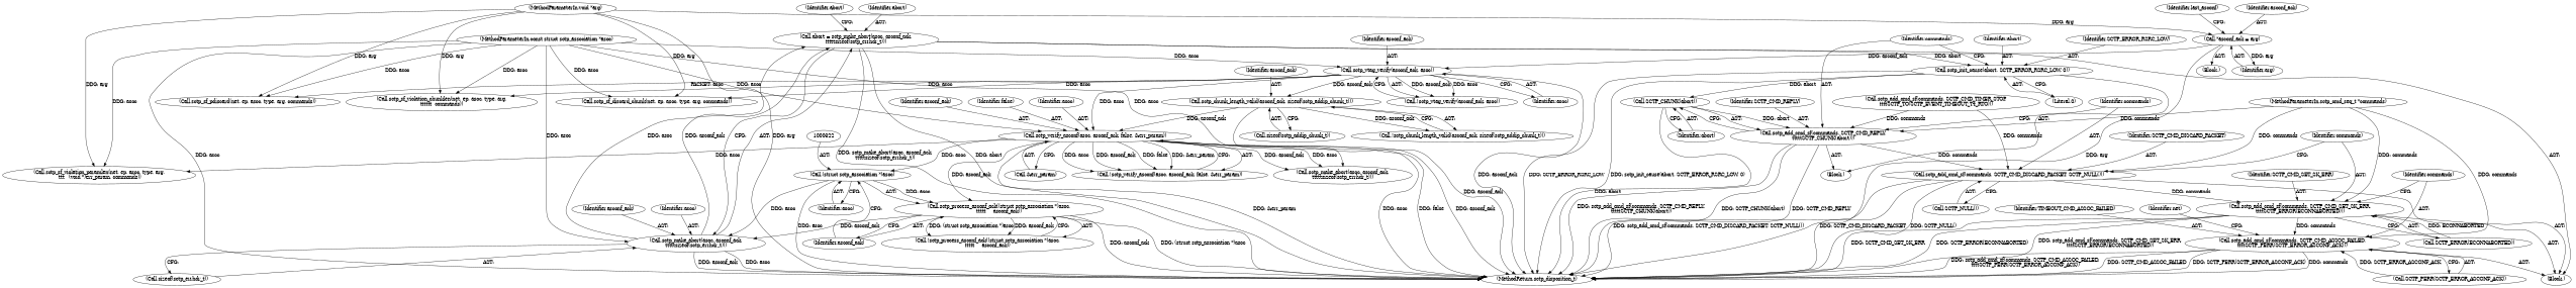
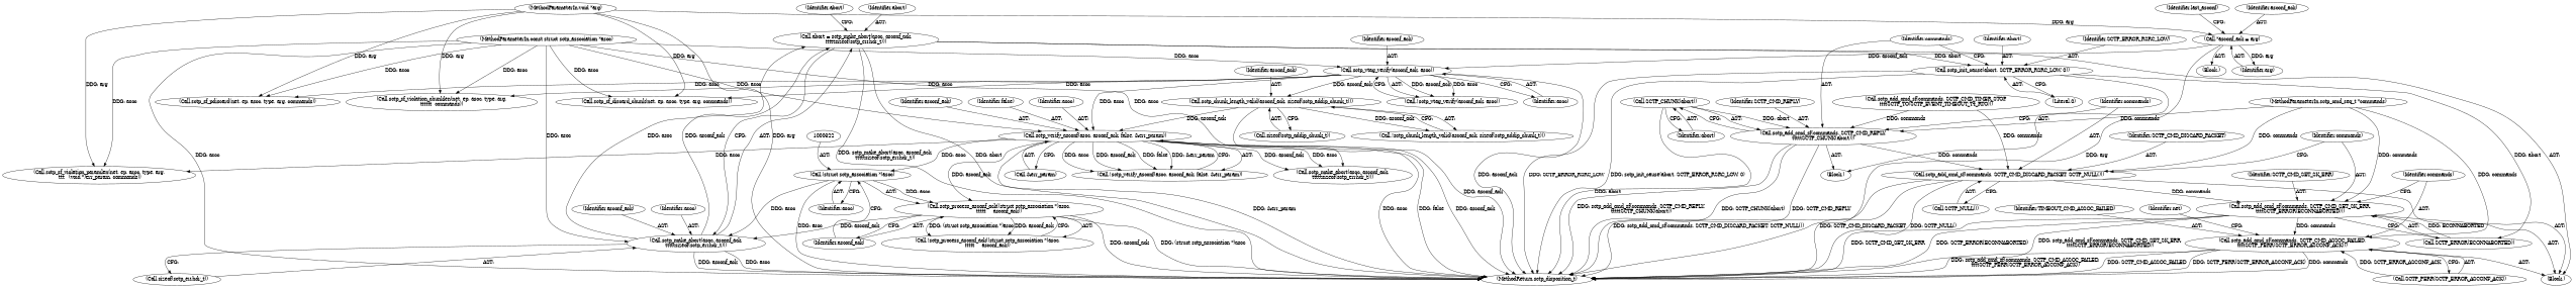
  digraph {
    n1 [label="(Call,sctp_init_cause(abort, SCTP_ERROR_RSRC_LOW, 0))"]
    n2 [label="(Call,SCTP_CHUNK(abort))"]
    n3 [label="(Literal,0)"]
    n4 [label="(MethodReturn,sctp_disposition_t)"]
    n5 [label="(Block,)"]
    n6 [label="(Call,sctp_add_cmd_sf(commands, SCTP_CMD_REPLY,\n\t\t\t\t\tSCTP_CHUNK(abort)))"]
    n7 [label="(Identifier,abort)"]
    n8 [label="(Call,abort = sctp_make_abort(asoc, asconf_ack,\n\t\t\t\t\tsizeof(sctp_errhdr_t)))"]
    n9 [label="(Call,sctp_make_abort(asoc, asconf_ack,\n\t\t\t\t\tsizeof(sctp_errhdr_t)))"]
    n10 [label="(Block,)"]
    n11 [label="(Call,sizeof(sctp_errhdr_t))"]
    n12 [label="(Call,(struct sctp_association *)asoc)"]
    n13 [label="(Call,sctp_process_asconf_ack((struct sctp_association *)asoc,\n\t\t\t\t\t     asconf_ack))"]
    n14 [label="(Identifier,asoc)"]
    n15 [label="(Call,!sctp_process_asconf_ack((struct sctp_association *)asoc,\n\t\t\t\t\t     asconf_ack))"]
    n16 [label="(Identifier,asconf_ack)"]
    n17 [label="(Call,sctp_verify_asconf(asoc, asconf_ack, false, &err_param))"]
    n18 [label="(Call,&err_param)"]
    n19 [label="(Call,!sctp_verify_asconf(asoc, asconf_ack, false, &err_param))"]
    n20 [label="(Call,sctp_make_abort(asoc, asconf_ack,\n\t\t\t\t\tsizeof(sctp_errhdr_t)))"]
    n21 [label="(Call,sctp_sf_violation_paramlen(net, ep, asoc, type, arg,\n \t\t\t   (void *)err_param, commands))"]
    n22 [label="(Call,sctp_vtag_verify(asconf_ack, asoc))"]
    n23 [label="(Call,sctp_chunk_length_valid(asconf_ack, sizeof(sctp_addip_chunk_t)))"]
    n24 [label="(Call,sctp_sf_violation_chunklen(net, ep, asoc, type, arg,\n\t\t\t\t\t\t  commands))"]
    n25 [label="(Call,sctp_sf_discard_chunk(net, ep, asoc, type, arg, commands))"]
    n26 [label="(Identifier,asoc)"]
    n27 [label="(Call,sctp_sf_pdiscard(net, ep, asoc, type, arg, commands))"]
    n28 [label="(Call,!sctp_vtag_verify(asconf_ack, asoc))"]
    n29 [label="(Call,!sctp_chunk_length_valid(asconf_ack, sizeof(sctp_addip_chunk_t)))"]
    n30 [label="(Call,sizeof(sctp_addip_chunk_t))"]
    n31 [label="(Call,*asconf_ack = arg)"]
    n32 [label="(Block,)"]
    n33 [label="(Identifier,arg)"]
    n34 [label="(MethodParameterIn,void *arg)"]
    n35 [label="(MethodParameterIn,const struct sctp_association *asoc)"]
    n36 [label="(Call,sctp_add_cmd_sf(commands, SCTP_CMD_DISCARD_PACKET, SCTP_NULL()))"]
    n37 [label="(Call,sctp_add_cmd_sf(commands, SCTP_CMD_SET_SK_ERR,\n\t\t\t\tSCTP_ERROR(ECONNABORTED)))"]
    n38 [label="(Call,SCTP_NULL())"]
    n39 [label="(Call,sctp_add_cmd_sf(commands, SCTP_CMD_ASSOC_FAILED,\n\t\t\t\tSCTP_PERR(SCTP_ERROR_ASCONF_ACK)))"]
    n40 [label="(Call,SCTP_ERROR(ECONNABORTED))"]
    n41 [label="(Call,SCTP_PERR(SCTP_ERROR_ASCONF_ACK))"]
    n42 [label="(Identifier,last_asconf)"]
    n43 [label="(Identifier,asconf_ack)"]
    n44 [label="(Identifier,abort)"]
    n45 [label="(Identifier,abort)"]
    n46 [label="(Call,sctp_add_cmd_sf(commands, SCTP_CMD_TIMER_STOP,\n\t\t\t\tSCTP_TO(SCTP_EVENT_TIMEOUT_T4_RTO)))"]
    n47 [label="(Identifier,commands)"]
    n48 [label="(MethodParameterIn,sctp_cmd_seq_t *commands)"]
    n49 [label="(Identifier,asconf_ack)"]
    n50 [label="(Identifier,asoc)"]
    n51 [label="(Identifier,SCTP_CMD_SET_SK_ERR)"]
    n52 [label="(Identifier,commands)"]
    n53 [label="(Identifier,false)"]
    n54 [label="(Identifier,SCTP_CMD_DISCARD_PACKET)"]
    n55 [label="(Identifier,asconf_ack)"]
    n56 [label="(Identifier,asconf_ack)"]
    n57 [label="(Identifier,TIMEOUT_CMD_ASSOC_FAILED)"]
    n58 [label="(Identifier,asconf_ack)"]
    n59 [label="(Identifier,SCTP_ERROR_RSRC_LOW)"]
    n60 [label="(Identifier,commands)"]
    n61 [label="(Identifier,asoc)"]
    n62 [label="(Identifier,commands)"]
    n63 [label="(Identifier,SCTP_CMD_REPLY)"]
    n64 [label="(Identifier,net)"]
    n65 [label="(Identifier,abort)"]
    1000322
-   n1 -> n2 [label="DDG: abort"]
+   n1 -> n40 [label="DDG: abort"]
    n1 -> n3 [label="CFG: "]
    n1 -> n4 [label="DDG: SCTP_ERROR_RSRC_LOW"]
    n1 -> n4 [label="DDG: sctp_init_cause(abort, SCTP_ERROR_RSRC_LOW, 0)"]
    n1 -> n5 [label="AST: "]
    n2 -> n4 [label="DDG: abort"]
    n2 -> n6 [label="AST: "]
    n2 -> n6 [label="DDG: abort"]
    n2 -> n7 [label="CFG: "]
    n3 -> n1 [label="AST: "]
    n6 -> n2 [label="CFG: "]
    n6 -> n4 [label="DDG: SCTP_CHUNK(abort)"]
    n6 -> n4 [label="DDG: SCTP_CMD_REPLY"]
    n6 -> n4 [label="DDG: sctp_add_cmd_sf(commands, SCTP_CMD_REPLY,\n\t\t\t\t\tSCTP_CHUNK(abort))"]
    n6 -> n5 [label="AST: "]
    n6 -> n36 [label="DDG: commands"]
    n7 -> n2 [label="AST: "]
    n8 -> n1 [label="DDG: abort"]
    n8 -> n4 [label="DDG: sctp_make_abort(asoc, asconf_ack,\n\t\t\t\t\tsizeof(sctp_errhdr_t))"]
    n8 -> n4 [label="DDG: abort"]
    n8 -> n9 [label="CFG: "]
    n8 -> n10 [label="AST: "]
    n9 -> n4 [label="DDG: asconf_ack"]
    n9 -> n4 [label="DDG: asoc"]
    n9 -> n8 [label="AST: "]
    n9 -> n8 [label="DDG: asoc"]
    n9 -> n8 [label="DDG: asconf_ack"]
    n9 -> n11 [label="CFG: "]
    n11 -> n9 [label="AST: "]
    n12 -> n4 [label="DDG: asoc"]
    n12 -> n9 [label="DDG: asoc"]
    n12 -> n13 [label="AST: "]
    n12 -> n13 [label="DDG: asoc"]
    n12 -> n14 [label="CFG: "]
    n13 -> n4 [label="DDG: asconf_ack"]
    n13 -> n4 [label="DDG: (struct sctp_association *)asoc"]
    n13 -> n9 [label="DDG: asconf_ack"]
    n13 -> n15 [label="AST: "]
    n13 -> n15 [label="DDG: (struct sctp_association *)asoc"]
    n13 -> n15 [label="DDG: asconf_ack"]
    n13 -> n16 [label="CFG: "]
    n14 -> n12 [label="AST: "]
    n15 -> n13 [label="CFG: "]
    n16 -> n12 [label="CFG: "]
    n16 -> n13 [label="AST: "]
    n17 -> n4 [label="DDG: &err_param"]
    n17 -> n4 [label="DDG: asoc"]
    n17 -> n4 [label="DDG: false"]
    n17 -> n4 [label="DDG: asconf_ack"]
    n17 -> n12 [label="DDG: asoc"]
    n17 -> n13 [label="DDG: asconf_ack"]
    n17 -> n18 [label="CFG: "]
    n17 -> n19 [label="AST: "]
    n17 -> n19 [label="DDG: asoc"]
    n17 -> n19 [label="DDG: asconf_ack"]
    n17 -> n19 [label="DDG: false"]
    n17 -> n19 [label="DDG: &err_param"]
    n17 -> n20 [label="DDG: asoc"]
    n17 -> n20 [label="DDG: asconf_ack"]
    n17 -> n21 [label="DDG: asoc"]
    n18 -> n17 [label="AST: "]
    n19 -> n17 [label="CFG: "]
    n22 -> n4 [label="DDG: asconf_ack"]
    n22 -> n17 [label="DDG: asoc"]
    n22 -> n23 [label="DDG: asconf_ack"]
    n22 -> n24 [label="DDG: asoc"]
    n22 -> n25 [label="DDG: asoc"]
    n22 -> n26 [label="CFG: "]
-   n22 -> n27 [label="PACKET: asoc"]
+   n22 -> n27 [label="DDG: asoc"]
    n22 -> n28 [label="AST: "]
    n22 -> n28 [label="DDG: asconf_ack"]
    n22 -> n28 [label="DDG: asoc"]
    n23 -> n4 [label="DDG: asconf_ack"]
    n23 -> n17 [label="DDG: asconf_ack"]
    n23 -> n29 [label="AST: "]
    n23 -> n29 [label="DDG: asconf_ack"]
    n23 -> n30 [label="CFG: "]
    n26 -> n22 [label="AST: "]
    n28 -> n22 [label="CFG: "]
    n29 -> n23 [label="CFG: "]
    n30 -> n23 [label="AST: "]
    n31 -> n4 [label="DDG: arg"]
    n31 -> n22 [label="DDG: asconf_ack"]
    n31 -> n32 [label="AST: "]
    n31 -> n33 [label="DDG: arg"]
    n33 -> n31 [label="AST: "]
    n34 -> n4 [label="DDG: arg"]
    n34 -> n21 [label="DDG: arg"]
    n34 -> n24 [label="DDG: arg"]
    n34 -> n25 [label="DDG: arg"]
    n34 -> n27 [label="DDG: arg"]
    n34 -> n31 [label="DDG: arg"]
    n35 -> n4 [label="DDG: asoc"]
    n35 -> n9 [label="DDG: asoc"]
    n35 -> n17 [label="DDG: asoc"]
    n35 -> n20 [label="DDG: asoc"]
    n35 -> n21 [label="DDG: asoc"]
    n35 -> n22 [label="DDG: asoc"]
    n35 -> n24 [label="DDG: asoc"]
    n35 -> n25 [label="DDG: asoc"]
    n35 -> n27 [label="DDG: asoc"]
    n36 -> n4 [label="DDG: sctp_add_cmd_sf(commands, SCTP_CMD_DISCARD_PACKET, SCTP_NULL())"]
    n36 -> n4 [label="DDG: SCTP_CMD_DISCARD_PACKET"]
    n36 -> n4 [label="DDG: SCTP_NULL()"]
    n36 -> n10 [label="AST: "]
    n36 -> n37 [label="DDG: commands"]
    n36 -> n38 [label="CFG: "]
    n37 -> n4 [label="DDG: SCTP_CMD_SET_SK_ERR"]
    n37 -> n4 [label="DDG: SCTP_ERROR(ECONNABORTED)"]
    n37 -> n4 [label="DDG: sctp_add_cmd_sf(commands, SCTP_CMD_SET_SK_ERR,\n\t\t\t\tSCTP_ERROR(ECONNABORTED))"]
    n37 -> n10 [label="AST: "]
    n37 -> n39 [label="DDG: commands"]
    n37 -> n40 [label="CFG: "]
    n38 -> n36 [label="AST: "]
    n39 -> n4 [label="DDG: commands"]
    n39 -> n4 [label="DDG: sctp_add_cmd_sf(commands, SCTP_CMD_ASSOC_FAILED,\n\t\t\t\tSCTP_PERR(SCTP_ERROR_ASCONF_ACK))"]
    n39 -> n4 [label="DDG: SCTP_CMD_ASSOC_FAILED"]
    n39 -> n4 [label="DDG: SCTP_PERR(SCTP_ERROR_ASCONF_ACK)"]
    n39 -> n10 [label="AST: "]
    n39 -> n41 [label="CFG: "]
    n40 -> n37 [label="AST: "]
    n40 -> n37 [label="DDG: ECONNABORTED"]
    n41 -> n39 [label="AST: "]
    n41 -> n39 [label="DDG: SCTP_ERROR_ASCONF_ACK"]
    n42 -> n31 [label="CFG: "]
    n43 -> n17 [label="AST: "]
    n44 -> n8 [label="CFG: "]
    n45 -> n1 [label="AST: "]
    n46 -> n6 [label="DDG: commands"]
    n46 -> n36 [label="DDG: commands"]
    n47 -> n6 [label="CFG: "]
    n47 -> n36 [label="AST: "]
    n48 -> n6 [label="DDG: commands"]
    n48 -> n36 [label="DDG: commands"]
    n48 -> n37 [label="DDG: commands"]
    n48 -> n39 [label="DDG: commands"]
    n49 -> n9 [label="AST: "]
    n50 -> n9 [label="AST: "]
    n51 -> n37 [label="AST: "]
    n52 -> n36 [label="CFG: "]
    n52 -> n37 [label="AST: "]
    n53 -> n17 [label="AST: "]
    n54 -> n36 [label="AST: "]
    n55 -> n23 [label="AST: "]
    n56 -> n22 [label="AST: "]
    n57 -> n39 [label="AST: "]
    n58 -> n31 [label="AST: "]
    n59 -> n1 [label="AST: "]
    n60 -> n1 [label="CFG: "]
    n60 -> n6 [label="AST: "]
    n61 -> n17 [label="AST: "]
    n62 -> n37 [label="CFG: "]
    n62 -> n39 [label="AST: "]
    n63 -> n6 [label="AST: "]
    n64 -> n39 [label="CFG: "]
    n65 -> n8 [label="AST: "]
    1000322 -> n12 [label="AST: "]
  }
